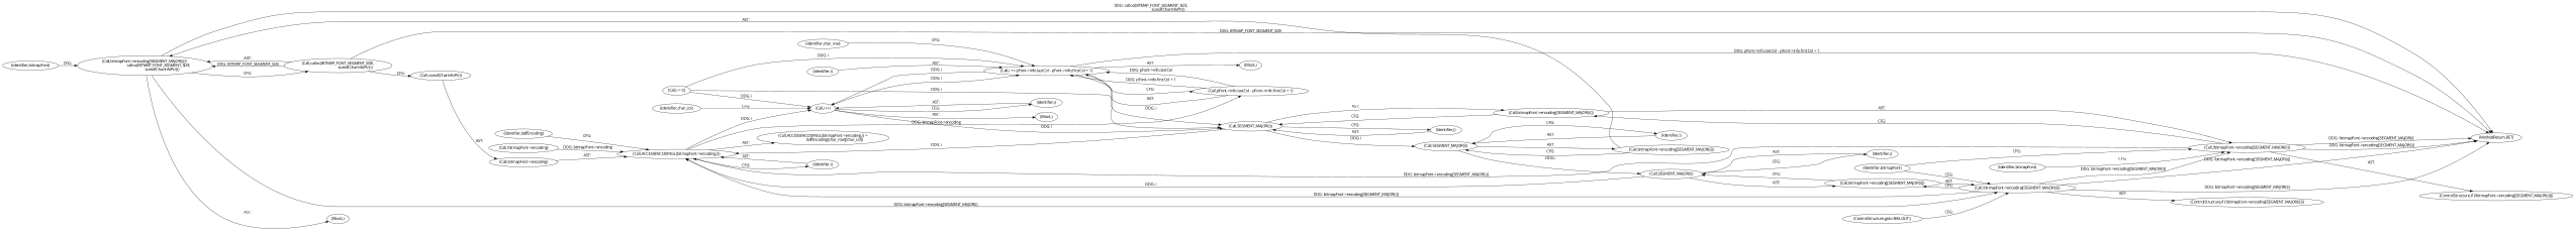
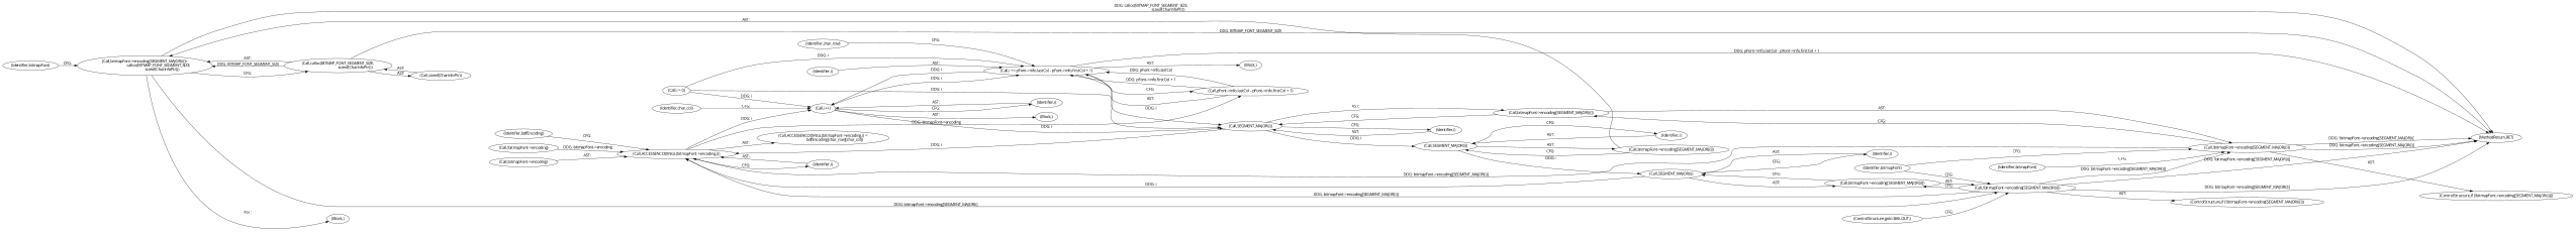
  digraph {
    fontname="Open Sans"
    rankdir=LR
    node [fontname="Open Sans"]
    edge [fontname="Open Sans"]
    n1 [label="(Call,bitmapFont->encoding[SEGMENT_MAJOR(i)]=\n                            calloc(BITMAP_FONT_SEGMENT_SIZE,\n                                   sizeof(CharInfoPtr)))"]
    n2 [label="(Call,calloc(BITMAP_FONT_SEGMENT_SIZE,\n                                   sizeof(CharInfoPtr)))"]
    n3 [label="(Call,!bitmapFont->encoding[SEGMENT_MAJOR(i)])"]
    n4 [label="(Block,)"]
    n5 [label="(MethodReturn,RET)"]
    n6 [label="(Call,sizeof(CharInfoPtr))"]
    n7 [label="(Call,!bitmapFont->encoding[SEGMENT_MAJOR(i)])"]
    n8 [label="(Call,ACCESSENCODINGL(bitmapFont->encoding,i))"]
    n9 [label="(Call,bitmapFont->encoding[SEGMENT_MAJOR(i)])"]
    n10 [label="(ControlStructure,if (!bitmapFont->encoding[SEGMENT_MAJOR(i)]))"]
    n11 [label="(ControlStructure,if (!bitmapFont->encoding[SEGMENT_MAJOR(i)]))"]
    n12 [label="(Call,bitmapFont->encoding[SEGMENT_MAJOR(i)])"]
    n13 [label="(Call,i++)"]
    n14 [label="(Identifier,i)"]
    n15 [label="(Call,ACCESSENCODINGL(bitmapFont->encoding,i) =\n                        bdfEncoding[char_row][char_col])"]
    n16 [label="(Call,pFont->info.lastCol - pFont->info.firstCol + 1)"]
    n17 [label="(Call,SEGMENT_MAJOR(i))"]
    n18 [label="(Call,SEGMENT_MAJOR(i))"]
    n19 [label="(Call,i += pFont->info.lastCol - pFont->info.firstCol + 1)"]
    n20 [label="(Identifier,i)"]
    n21 [label="(Block,)"]
    n22 [label="(Block,)"]
    n23 [label="(Call,SEGMENT_MAJOR(i))"]
    n24 [label="(Identifier,i)"]
    n25 [label="(Identifier,i)"]
    n26 [label="(Call,bitmapFont->encoding[SEGMENT_MAJOR(i)])"]
    n27 [label="(Identifier,i)"]
    n28 [label="(Call,bitmapFont->encoding)"]
    n29 [label="(Identifier,bdfEncoding)"]
    n30 [label="(Identifier,bitmapFont)"]
    n31 [label="(ControlStructure,goto BAILOUT;)"]
    n32 [label="(Identifier,bitmapFont)"]
    n33 [label="(Call,i = 0)"]
    n34 [label="(Call,!bitmapFont->encoding)"]
    n35 [label="(Identifier,i)"]
    n36 [label="(Identifier,char_row)"]
    n37 [label="(Identifier,char_col)"]
    n38 [label="(Identifier,bitmapFont)"]
    n1 -> n2 [label="CFG: "]
    n1 -> n3 [label="DDG: bitmapFont->encoding[SEGMENT_MAJOR(i)]"]
    n1 -> n4 [label="AST: "]
    n1 -> n5 [label="DDG: calloc(BITMAP_FONT_SEGMENT_SIZE,\n                                   sizeof(CharInfoPtr))"]
    n2 -> n1 [label="AST: "]
    n2 -> n1 [label="DDG: BITMAP_FONT_SEGMENT_SIZE"]
    n2 -> n5 [label="DDG: BITMAP_FONT_SEGMENT_SIZE"]
-   n2 -> n6 [label="CFG: "]
+   n2 -> n6 [label="AST: "]
    n3 -> n5 [label="DDG: bitmapFont->encoding[SEGMENT_MAJOR(i)]"]
    n3 -> n5 [label="DDG: !bitmapFont->encoding[SEGMENT_MAJOR(i)]"]
    n3 -> n7 [label="DDG: bitmapFont->encoding[SEGMENT_MAJOR(i)]"]
    n3 -> n8 [label="DDG: bitmapFont->encoding[SEGMENT_MAJOR(i)]"]
    n3 -> n9 [label="CFG: "]
    n3 -> n10 [label="AST: "]
-   n6 -> n28 [label="AST: "]
+   n6 -> n2 [label="AST: "]
    n7 -> n5 [label="DDG: bitmapFont->encoding[SEGMENT_MAJOR(i)]"]
    n7 -> n5 [label="DDG: !bitmapFont->encoding[SEGMENT_MAJOR(i)]"]
    n7 -> n8 [label="DDG: bitmapFont->encoding[SEGMENT_MAJOR(i)]"]
    n7 -> n11 [label="AST: "]
    n7 -> n12 [label="CFG: "]
    n8 -> n13 [label="DDG: i"]
    n8 -> n14 [label="CFG: "]
    n8 -> n15 [label="AST: "]
    n8 -> n16 [label="DDG: bitmapFont->encoding"]
    n9 -> n3 [label="AST: "]
    n9 -> n17 [label="CFG: "]
    n12 -> n7 [label="AST: "]
    n12 -> n18 [label="CFG: "]
    n13 -> n18 [label="DDG: i"]
    n13 -> n19 [label="DDG: i"]
    n13 -> n20 [label="CFG: "]
    n13 -> n21 [label="AST: "]
    n14 -> n8 [label="AST: "]
    n16 -> n19 [label="AST: "]
    n16 -> n19 [label="DDG: pFont->info.lastCol"]
    n16 -> n19 [label="DDG: pFont->info.firstCol + 1"]
    n17 -> n8 [label="DDG: i"]
    n17 -> n9 [label="AST: "]
    n17 -> n27 [label="CFG: "]
    n18 -> n8 [label="DDG: i"]
    n18 -> n12 [label="AST: "]
    n18 -> n23 [label="DDG: i"]
    n18 -> n24 [label="CFG: "]
    n19 -> n5 [label="DDG: pFont->info.lastCol - pFont->info.firstCol + 1"]
    n19 -> n13 [label="DDG: i"]
    n19 -> n16 [label="CFG: "]
    n19 -> n18 [label="DDG: i"]
    n19 -> n22 [label="AST: "]
    n20 -> n13 [label="AST: "]
    n23 -> n17 [label="DDG: i"]
    n23 -> n25 [label="CFG: "]
    n23 -> n26 [label="AST: "]
    n24 -> n18 [label="AST: "]
    n25 -> n23 [label="AST: "]
    n26 -> n1 [label="AST: "]
    n26 -> n23 [label="CFG: "]
    n27 -> n17 [label="AST: "]
    n28 -> n8 [label="AST: "]
    n29 -> n8 [label="CFG: "]
    n30 -> n1 [label="CFG: "]
    n31 -> n3 [label="CFG: "]
    n32 -> n3 [label="CFG: "]
    n32 -> n7 [label="CFG: "]
    n33 -> n13 [label="DDG: i"]
    n33 -> n18 [label="DDG: i"]
    n33 -> n19 [label="DDG: i"]
    n34 -> n8 [label="DDG: bitmapFont->encoding"]
    n35 -> n19 [label="AST: "]
    n36 -> n19 [label="CFG: "]
    n37 -> n13 [label="CFG: "]
    n38 -> n7 [label="CFG: "]
  }
